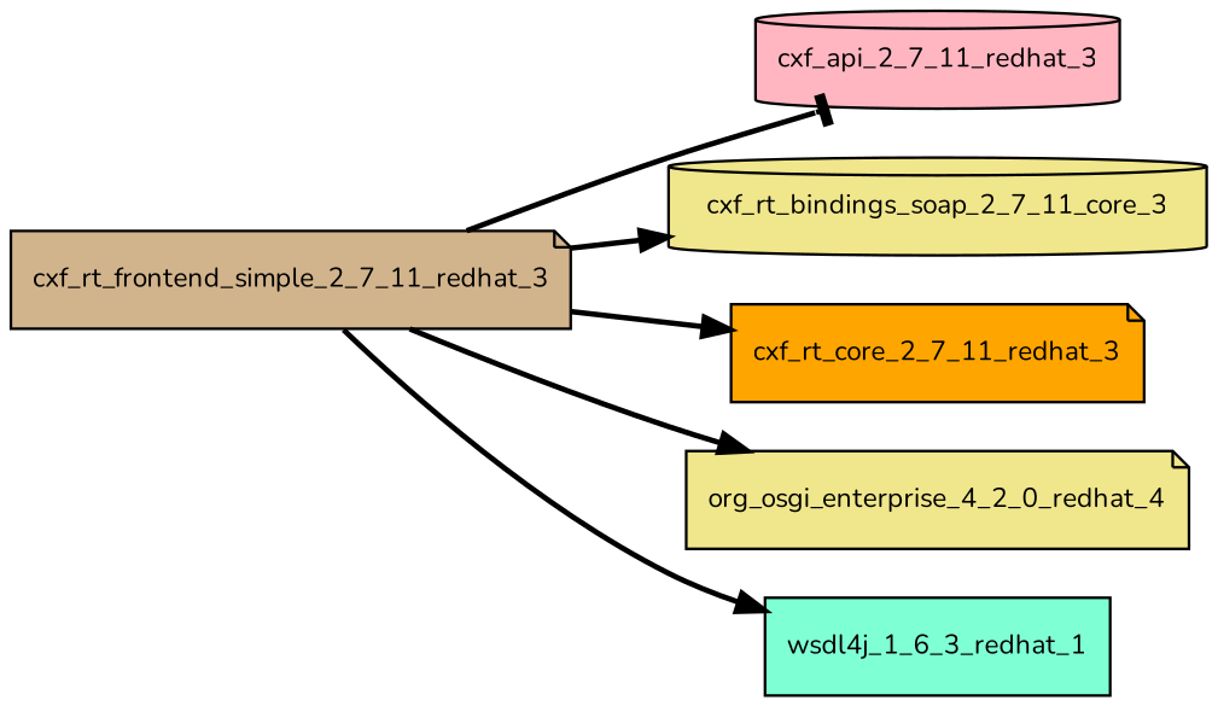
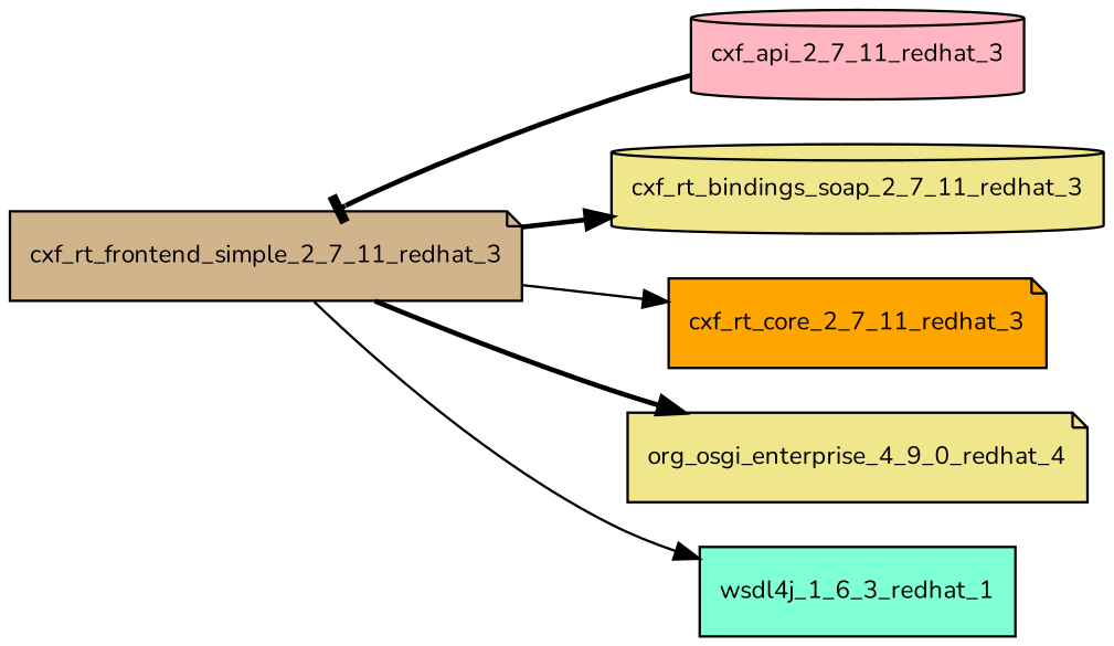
  digraph {
    fontname=Nunito
    rankdir=LR
    node [fillcolor=khaki fontname=Nunito fontsize=10.0 shape=note style=filled]
    edge [arrowhead=normal fontname=Nunito style=bold]
    cxf_rt_frontend_simple_2_7_11_redhat_3 [fillcolor=tan]
    cxf_api_2_7_11_redhat_3 [fillcolor=lightpink shape=cylinder]
-   cxf_rt_bindings_soap_2_7_11_redhat_3 [shape=cylinder label=cxf_rt_bindings_soap_2_7_11_core_3]
+   cxf_rt_bindings_soap_2_7_11_redhat_3 [shape=cylinder]
    cxf_rt_core_2_7_11_redhat_3 [fillcolor=orange]
-   org_osgi_enterprise_4_2_0_redhat_4
+   org_osgi_enterprise_4_2_0_redhat_4 [label=org_osgi_enterprise_4_9_0_redhat_4]
    wsdl4j_1_6_3_redhat_1 [fillcolor=aquamarine shape=box]
-   cxf_rt_frontend_simple_2_7_11_redhat_3 -> cxf_api_2_7_11_redhat_3 [arrowhead=tee]
+   cxf_api_2_7_11_redhat_3 -> cxf_rt_frontend_simple_2_7_11_redhat_3 [arrowhead=tee]
    cxf_rt_frontend_simple_2_7_11_redhat_3 -> cxf_rt_bindings_soap_2_7_11_redhat_3
-   cxf_rt_frontend_simple_2_7_11_redhat_3 -> cxf_rt_core_2_7_11_redhat_3
+   cxf_rt_frontend_simple_2_7_11_redhat_3 -> cxf_rt_core_2_7_11_redhat_3 [style=solid]
    cxf_rt_frontend_simple_2_7_11_redhat_3 -> org_osgi_enterprise_4_2_0_redhat_4
-   cxf_rt_frontend_simple_2_7_11_redhat_3 -> wsdl4j_1_6_3_redhat_1
+   cxf_rt_frontend_simple_2_7_11_redhat_3 -> wsdl4j_1_6_3_redhat_1 [style=solid]
  }
